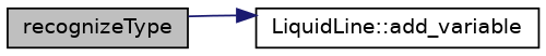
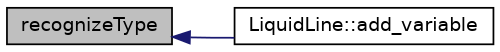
  digraph {
    rankdir=LR
    node [color=black fontname=Helvetica fontsize=11 shape=record style=filled]
    n1 [fillcolor=grey75 fontcolor=black height=0.2 label=recognizeType width=0.4]
    n2 [fillcolor=white height=0.2 label="LiquidLine::add_variable" width=0.4]
-   n2 -> n1 [color=midnightblue dir=back fontname=Helvetica fontsize=11 labelfontname=Helvetica labelfontsize=11 style=solid]
+   n1 -> n2 [color=midnightblue dir=back fontname=Helvetica fontsize=11 labelfontname=Helvetica labelfontsize=11 style=solid]
  }
